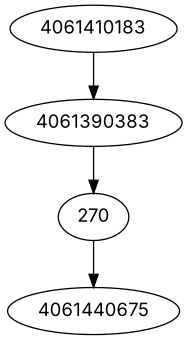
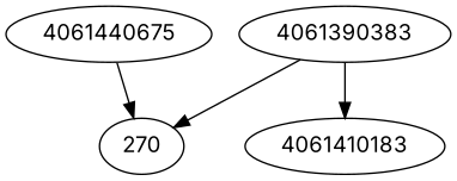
  strict digraph {
    fontname=Inter
    node [fontname=Inter]
    edge [fontname=Inter]
    4061440675
    270
    4061390383
    4061410183
-   270 -> 4061440675
+   4061440675 -> 270
    4061390383 -> 270
-   4061410183 -> 4061390383
+   4061390383 -> 4061410183
  }
